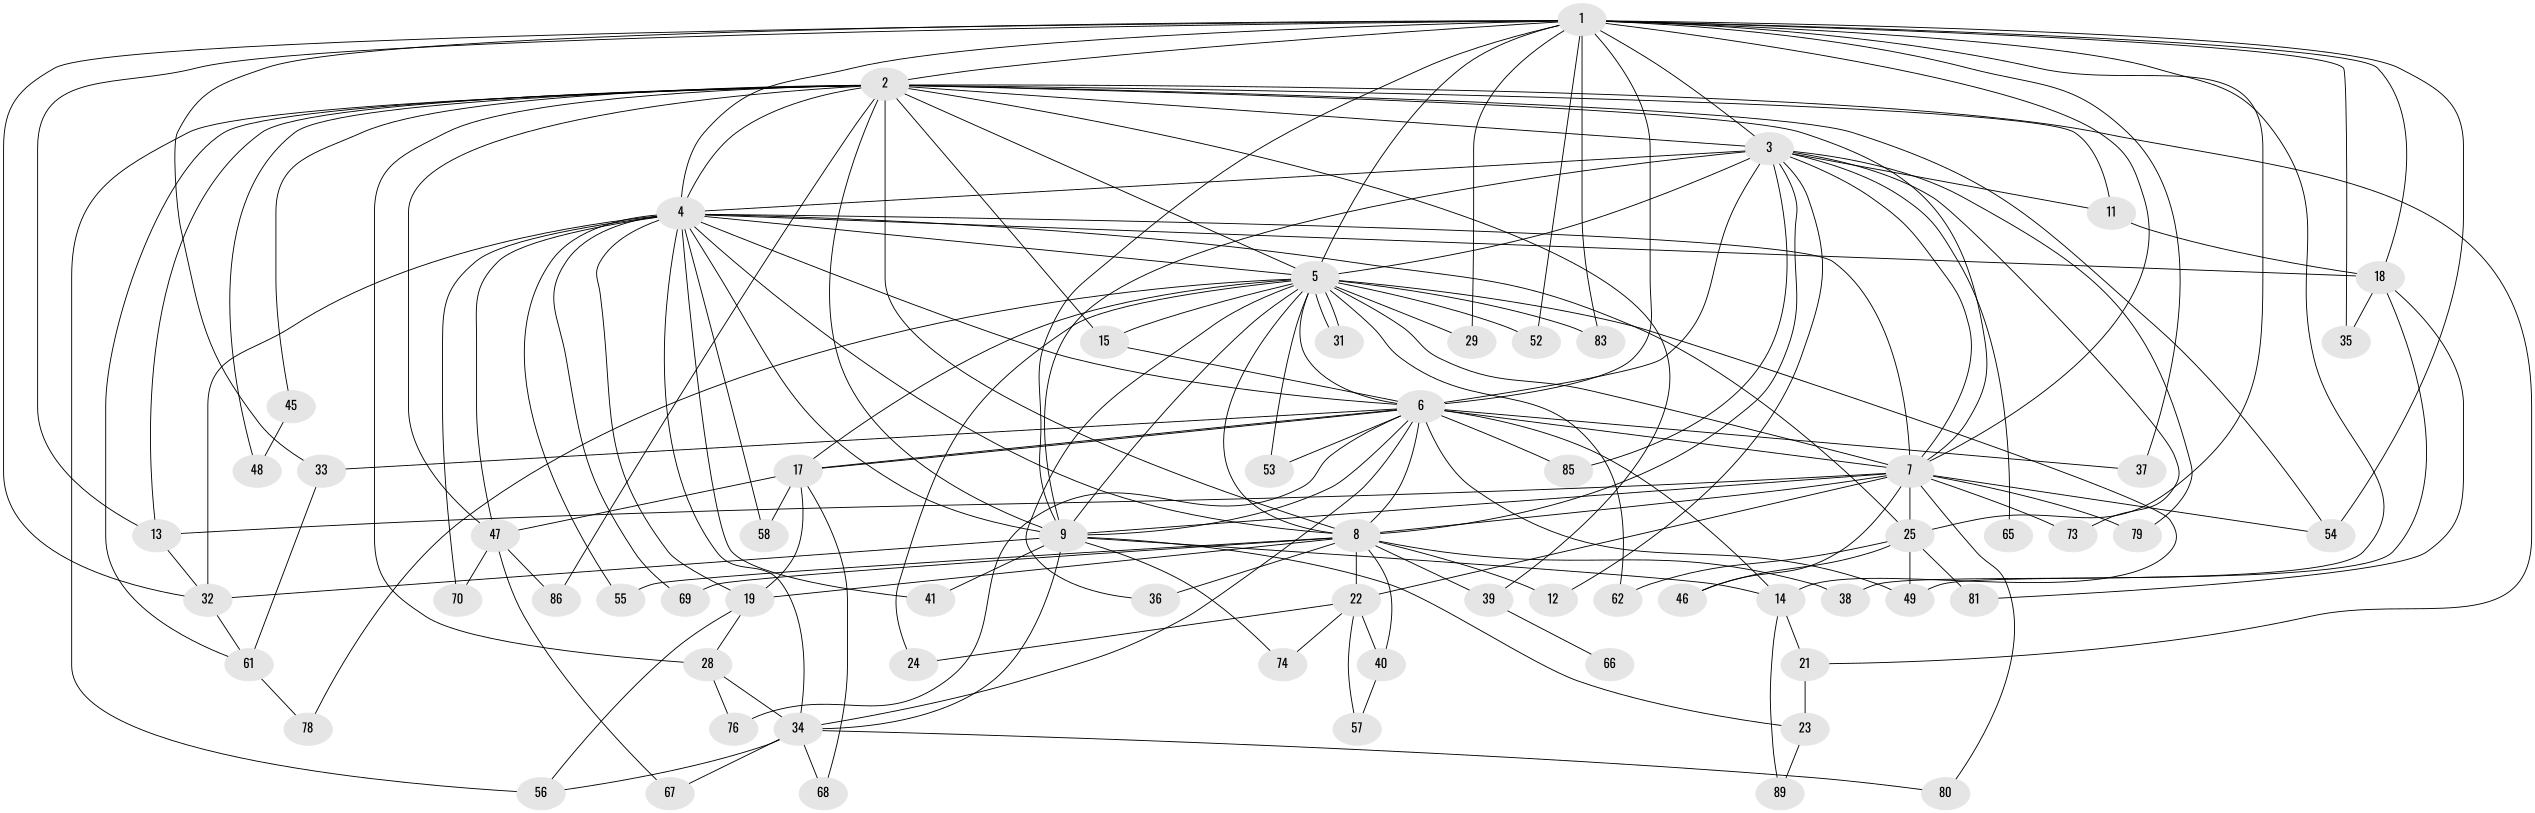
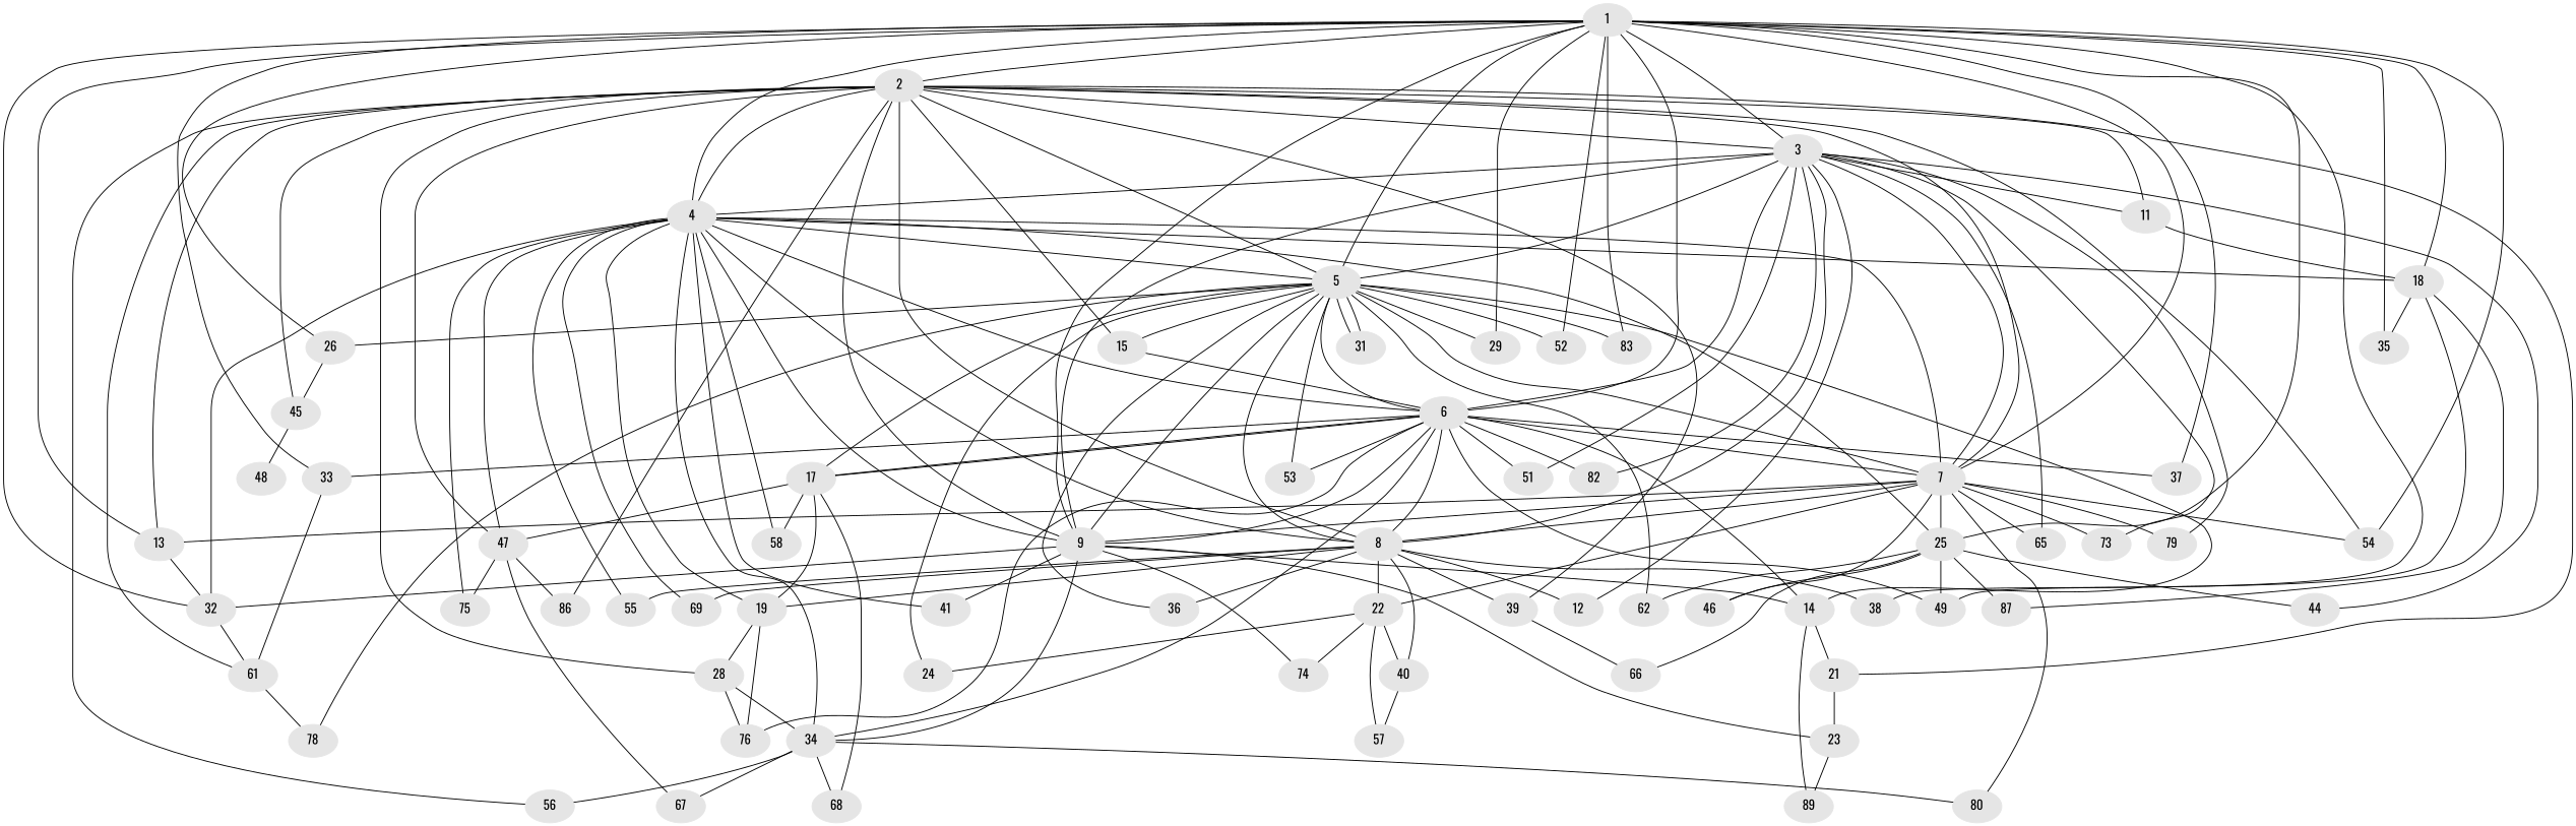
  graph {
    fontname=Oswald
    node [color=gray90 fontname=Oswald style=filled]
    edge [fontname=Oswald]
    1 [super="+10"]
    2 [super="+60"]
    3 [super="+30"]
    4 [super="+43"]
    5 [super="+63"]
    6 [super="+84"]
    7 [super="+16"]
    9 [super="+59"]
    13 [super="+87"]
    18 [super="+27"]
    25 [super="+77"]
+   26
    29
    32 [super="+72"]
    33
    35
    37
    38
    52
    83
    54
    8 [super="+20"]
    11
    15
    21
    28
    39
    45
    47 [super="+85"]
    48
    56 [super="+91"]
    61 [super="+64"]
    86
    12
+   44
+   51
    65
    73
    79
-   82 [label=85]
+   82
    19 [super="+75"]
    34 [super="+71"]
    41
    55
    58
    69
-   70
+   70 [label=75]
    14 [super="+42"]
    17
    24
    31
    36
    53
    62
    78
    49 [super="+88"]
    76
    22 [super="+50"]
    46
    80
    40 [super="+90"]
    23
    74
-   81
+   81 [label=87]
    66
    67
    68
    89
    57
    1 -- 2 [weight=2]
    1 -- 3 [weight=2]
    1 -- 4 [weight=2]
    1 -- 5 [weight=2]
    1 -- 6 [weight=2]
    1 -- 7 [weight=2]
    1 -- 9 [weight=2]
    1 -- 13
    1 -- 18
    1 -- 25
+   1 -- 26
    1 -- 29
    1 -- 32
    1 -- 33
    1 -- 35
    1 -- 37
    1 -- 38
    1 -- 52
    1 -- 83
    1 -- 54 [weight=3]
    2 -- 3
    2 -- 4
    2 -- 5
    2 -- 7
    2 -- 9
    2 -- 13
    2 -- 54
    2 -- 8
    2 -- 11
    2 -- 15
    2 -- 21
    2 -- 28
    2 -- 39
    2 -- 45
    2 -- 47
-   2 -- 48
    2 -- 56
    2 -- 61
    2 -- 86
    3 -- 4
    3 -- 5 [weight=2]
    3 -- 6
    3 -- 7
    3 -- 9
    3 -- 8
    3 -- 11
    3 -- 12
+   3 -- 44
+   3 -- 51
    3 -- 65
    3 -- 73
    3 -- 79
    3 -- 82
    4 -- 5
    4 -- 6
    4 -- 7
    4 -- 9
    4 -- 18
    4 -- 25
    4 -- 32
    4 -- 8
    4 -- 47
    4 -- 19
    4 -- 34
    4 -- 41
    4 -- 55
    4 -- 58
    4 -- 69
    4 -- 70
    5 -- 6
    5 -- 7
    5 -- 9
+   5 -- 26
    5 -- 29
    5 -- 52
    5 -- 83
    5 -- 8
    5 -- 15
    5 -- 14
    5 -- 17
    5 -- 24
    5 -- 31
    5 -- 31
    5 -- 36
    5 -- 53
    5 -- 62
    5 -- 78
    6 -- 7 [weight=3]
    6 -- 9
    6 -- 33
    6 -- 37
    6 -- 8
+   6 -- 51
    6 -- 82
    6 -- 34
    6 -- 14
    6 -- 17
    6 -- 17
    6 -- 53
    6 -- 49
    6 -- 76
    7 -- 9
    7 -- 13
    7 -- 25
    7 -- 54
    7 -- 8
+   7 -- 65
    7 -- 73
    7 -- 79
    7 -- 22 [weight=2]
    7 -- 46
    7 -- 80
    9 -- 32
    9 -- 34
    9 -- 41
    9 -- 14
    9 -- 23
    9 -- 74
    13 -- 32
    18 -- 35
    18 -- 49
    18 -- 81
+   25 -- 44
    25 -- 62
    25 -- 49
    25 -- 46
    25 -- 81
+   25 -- 66
+   26 -- 45
    32 -- 61
    33 -- 61
    8 -- 38
    8 -- 39
    8 -- 12
    8 -- 19
    8 -- 55
    8 -- 69
    8 -- 36
    8 -- 22
    8 -- 40
    11 -- 18
    15 -- 6 [weight=2]
    21 -- 23
    28 -- 34
    28 -- 76
    39 -- 66
    45 -- 48
    47 -- 86
    47 -- 70
    47 -- 67
    61 -- 78
    19 -- 28
-   19 -- 56
+   19 -- 76
    34 -- 56
    34 -- 80
    34 -- 67
    34 -- 68
    14 -- 21
    14 -- 89
    17 -- 47
    17 -- 19
    17 -- 58
    17 -- 68
    22 -- 24
    22 -- 40 [weight=2]
    22 -- 74
    22 -- 57
    40 -- 57
    23 -- 89
  }
